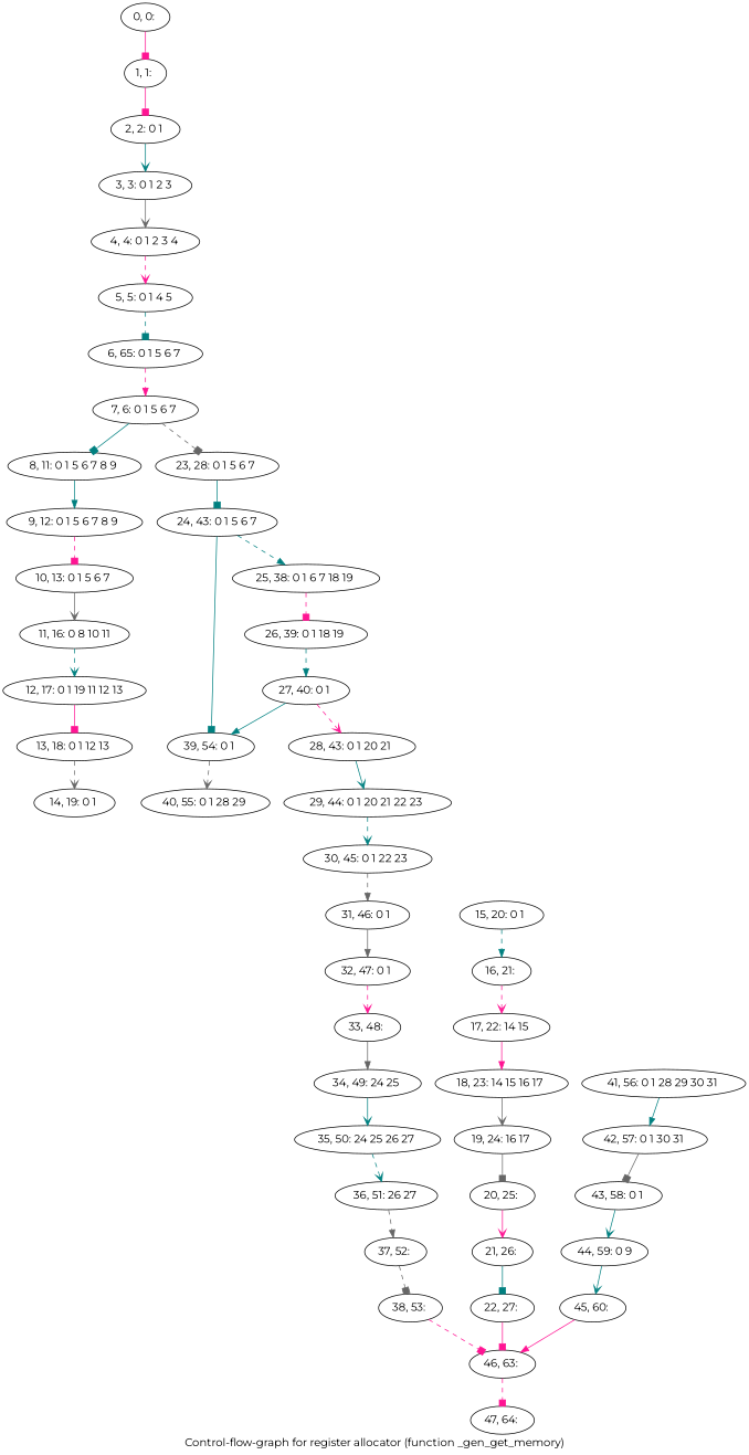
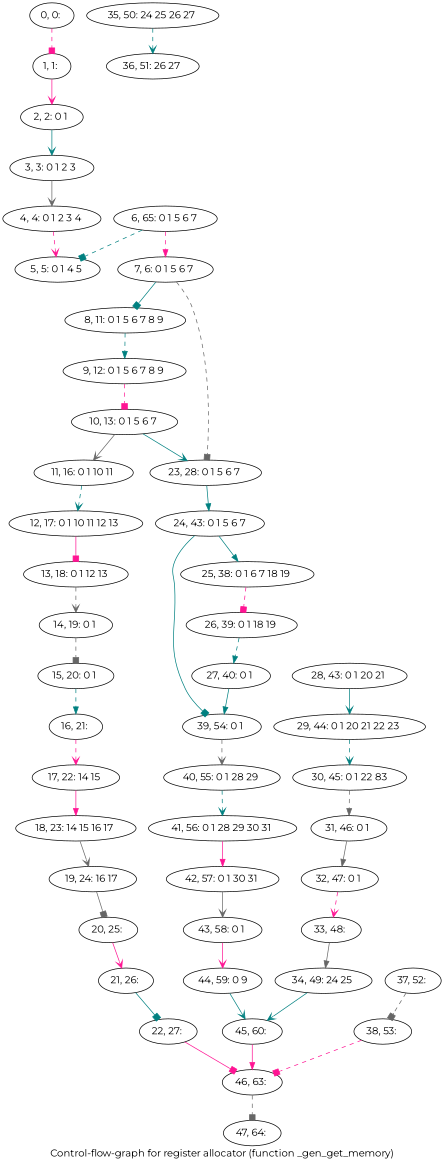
  digraph {
    fontname=Montserrat
    label="Control-flow-graph for register allocator (function _gen_get_memory)"
    node [fontname=Montserrat]
    edge [arrowhead=vee color=teal fontname=Montserrat style=solid]
    n1 [label="0, 0: "]
    n2 [label="1, 1: "]
    n3 [label="2, 2: 0 1 "]
    n4 [label="3, 3: 0 1 2 3 "]
    n5 [label="4, 4: 0 1 2 3 4 "]
    n6 [label="5, 5: 0 1 4 5 "]
    n7 [label="6, 65: 0 1 5 6 7 "]
    n8 [label="7, 6: 0 1 5 6 7 "]
    n9 [label="8, 11: 0 1 5 6 7 8 9 "]
    n10 [label="23, 28: 0 1 5 6 7 "]
    n11 [label="9, 12: 0 1 5 6 7 8 9 "]
    n12 [label="24, 43: 0 1 5 6 7"]
    n13 [label="10, 13: 0 1 5 6 7 "]
-   n14 [label="11, 16: 0 8 10 11"]
-   n15 [label="12, 17: 0 1 19 11 12 13"]
+   n14 [label="11, 16: 0 1 10 11 "]
+   n15 [label="12, 17: 0 1 10 11 12 13 "]
    n16 [label="13, 18: 0 1 12 13 "]
    n17 [label="14, 19: 0 1 "]
    n18 [label="15, 20: 0 1 "]
    n19 [label="16, 21: "]
    n20 [label="17, 22: 14 15 "]
    n21 [label="18, 23: 14 15 16 17 "]
    n22 [label="19, 24: 16 17 "]
    n23 [label="20, 25: "]
    n24 [label="21, 26: "]
    n25 [label="22, 27: "]
    n26 [label="46, 63: "]
    n27 [label="47, 64: "]
    n28 [label="25, 38: 0 1 6 7 18 19 "]
    n29 [label="39, 54: 0 1 "]
    n30 [label="26, 39: 0 1 18 19 "]
    n31 [label="40, 55: 0 1 28 29 "]
    n32 [label="27, 40: 0 1 "]
    n33 [label="28, 43: 0 1 20 21 "]
    n34 [label="29, 44: 0 1 20 21 22 23 "]
-   n35 [label="30, 45: 0 1 22 23 "]
+   n35 [label="30, 45: 0 1 22 83"]
    n36 [label="31, 46: 0 1 "]
    n37 [label="32, 47: 0 1 "]
    n38 [label="33, 48: "]
    n39 [label="34, 49: 24 25 "]
    n40 [label="35, 50: 24 25 26 27 "]
    n41 [label="36, 51: 26 27 "]
    n42 [label="37, 52: "]
    n43 [label="38, 53: "]
    n44 [label="41, 56: 0 1 28 29 30 31 "]
    n45 [label="42, 57: 0 1 30 31 "]
    n46 [label="43, 58: 0 1 "]
    n47 [label="44, 59: 0 9"]
    n48 [label="45, 60: "]
-   n1 -> n2 [arrowhead=box color=deeppink]
-   n2 -> n3 [arrowhead=box color=deeppink]
+   n1 -> n2 [arrowhead=box color=deeppink style=dashed]
+   n2 -> n3 [color=deeppink]
    n3 -> n4
    n4 -> n5 [color=gray40]
    n5 -> n6 [color=deeppink style=dashed]
-   n6 -> n7 [arrowhead=box style=dashed]
+   n7 -> n6 [arrowhead=box style=dashed]
    n7 -> n8 [arrowhead=normal color=deeppink style=dashed]
    n8 -> n9 [arrowhead=box]
    n8 -> n10 [arrowhead=box color=gray40 style=dashed]
-   n9 -> n11 [arrowhead=normal]
-   n10 -> n12 [arrowhead=box]
+   n9 -> n11 [arrowhead=normal style=dashed]
+   n10 -> n12 [arrowhead=normal]
    n11 -> n13 [arrowhead=box color=deeppink style=dashed]
-   n12 -> n28 [arrowhead=normal style=dashed]
+   n12 -> n28 [arrowhead=normal]
    n12 -> n29 [arrowhead=box]
+   n13 -> n10
    n13 -> n14 [color=gray40]
    n14 -> n15 [style=dashed]
    n15 -> n16 [arrowhead=box color=deeppink]
    n16 -> n17 [color=gray40 style=dashed]
+   n17 -> n18 [arrowhead=box color=gray40 style=dashed]
    n18 -> n19 [arrowhead=normal style=dashed]
    n19 -> n20 [color=deeppink style=dashed]
    n20 -> n21 [arrowhead=normal color=deeppink]
    n21 -> n22 [color=gray40]
    n22 -> n23 [arrowhead=box color=gray40]
    n23 -> n24 [color=deeppink]
    n24 -> n25 [arrowhead=box]
    n25 -> n26 [arrowhead=box color=deeppink]
-   n26 -> n27 [arrowhead=box color=deeppink style=dashed]
+   n26 -> n27 [arrowhead=box color=gray40 style=dashed]
    n28 -> n30 [arrowhead=box color=deeppink style=dashed]
    n29 -> n31 [color=gray40 style=dashed]
    n30 -> n32 [arrowhead=normal style=dashed]
+   n31 -> n44 [style=dashed]
    n32 -> n29 [arrowhead=normal]
-   n32 -> n33 [color=deeppink style=dashed]
    n33 -> n34
    n34 -> n35 [style=dashed]
    n35 -> n36 [arrowhead=normal color=gray40 style=dashed]
    n36 -> n37 [arrowhead=normal color=gray40]
    n37 -> n38 [color=deeppink style=dashed]
    n38 -> n39 [arrowhead=normal color=gray40]
-   n39 -> n40
+   n39 -> n48
    n40 -> n41 [style=dashed]
-   n41 -> n42 [arrowhead=normal color=gray40 style=dashed]
    n42 -> n43 [arrowhead=box color=gray40 style=dashed]
    n43 -> n26 [arrowhead=box color=deeppink style=dashed]
-   n44 -> n45 [arrowhead=normal]
-   n45 -> n46 [arrowhead=box color=gray40]
-   n46 -> n47
+   n44 -> n45 [arrowhead=normal color=deeppink]
+   n45 -> n46 [color=gray40]
+   n46 -> n47 [color=deeppink]
    n47 -> n48
    n48 -> n26 [arrowhead=normal color=deeppink]
  }
